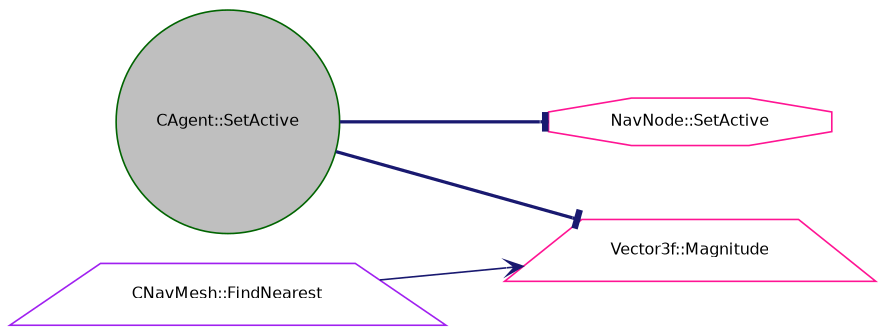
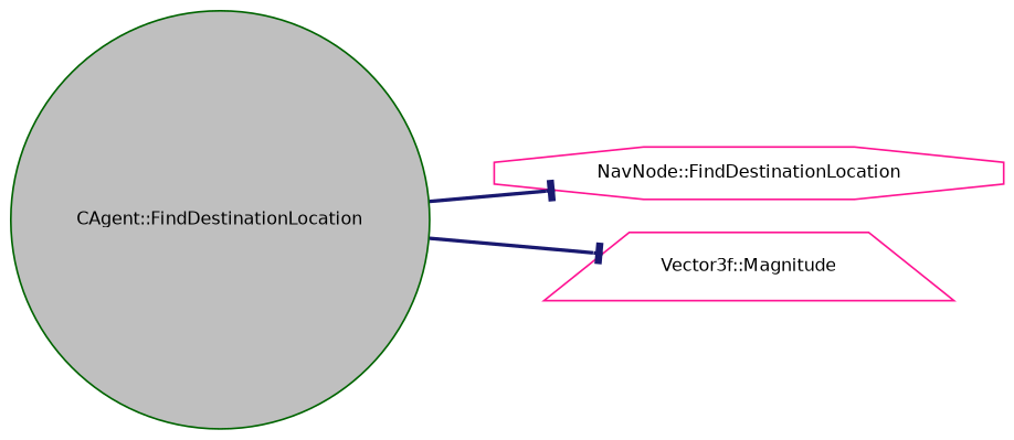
  digraph {
    rankdir=LR
    node [color=deeppink fillcolor=white fontname=Helvetica fontsize=10 shape=trapezium style=filled]
    edge [arrowhead=tee color=midnightblue fontname=Helvetica fontsize=10 labelfontname=Helvetica labelfontsize=10 style=bold]
-   n1 [color=darkgreen fillcolor=grey75 fontcolor=black height=0.2 label="CAgent::SetActive" shape=circle width=0.4]
-   n2 [height=0.2 label="NavNode::SetActive" shape=octagon width=0.4]
+   n1 [color=darkgreen fillcolor=grey75 fontcolor=black height=0.2 label="CAgent::FindDestinationLocation" shape=circle width=0.4]
+   n2 [height=0.2 label="NavNode::FindDestinationLocation" shape=octagon width=0.4]
    n3 [height=0.2 label="Vector3f::Magnitude" width=0.4]
-   n4 [color=purple height=0.2 label="CNavMesh::FindNearest" width=0.4]
    n1 -> n2
    n1 -> n3
-   n4 -> n3 [arrowhead=vee style=solid]
  }
